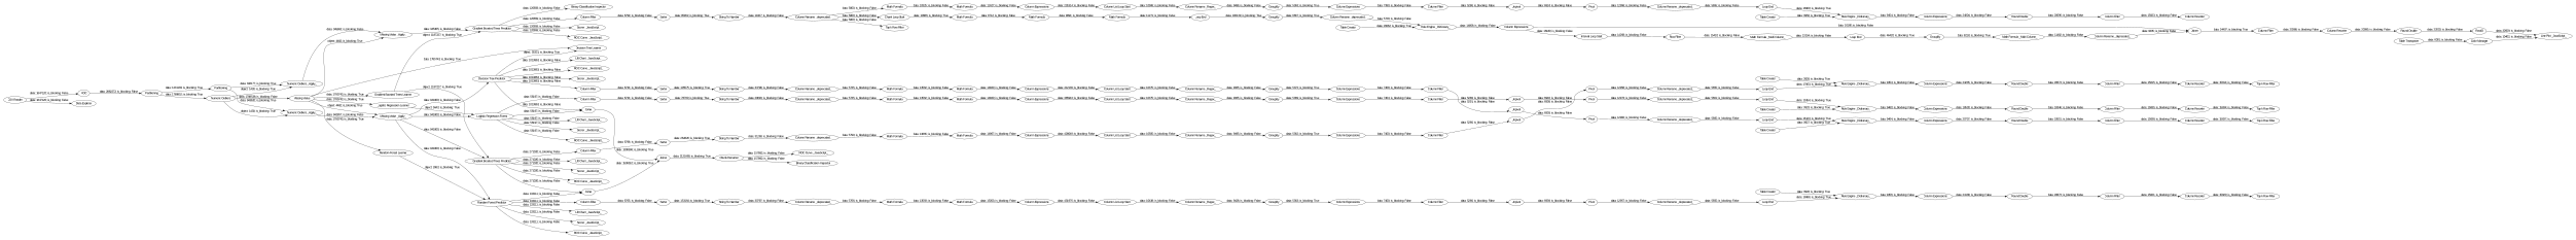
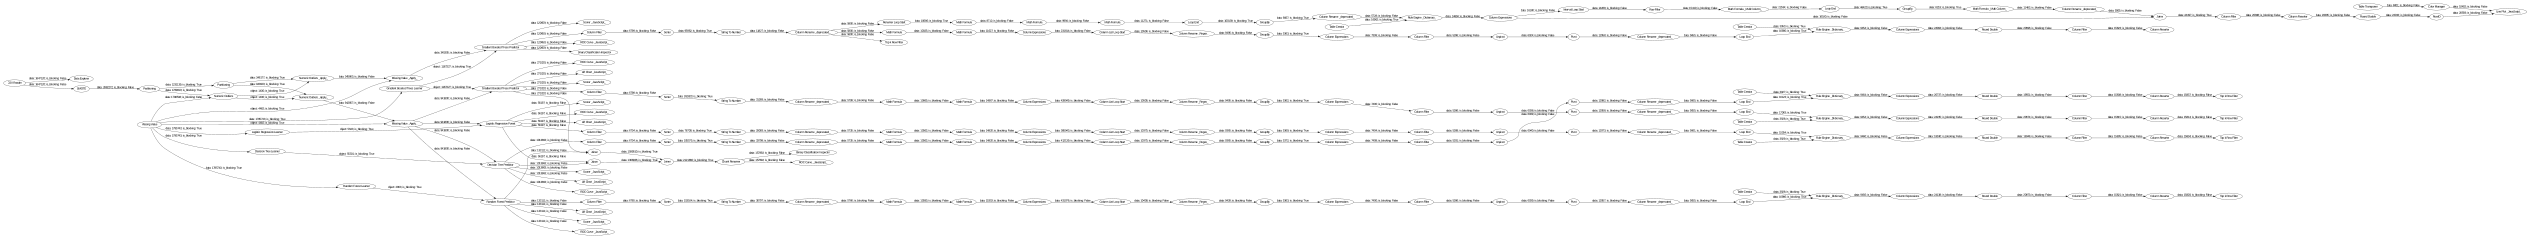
  digraph {
    fontname="Liberation Sans"
    rankdir=LR
    node [fontname="Liberation Sans"]
    edge [fontname="Liberation Sans"]
    n1 [label=GroupBy]
    n2 [label="Column Expressions"]
    n3 [label="Column Filter"]
    n4 [label="Round Double"]
    n5 [label="Column Filter"]
    n6 [label="Column Resorter"]
    n7 [label=Sorter]
    n8 [label="String To Number"]
    n9 [label="Column Rename _deprecated_"]
    n10 [label="Math Formula"]
    n11 [label="Math Formula"]
    n12 [label="Column Expressions"]
    n13 [label="Math Formula"]
    n14 [label="Column Expressions"]
    n15 [label="Column List Loop Start"]
    n16 [label="Column Filter"]
    n17 [label=Sorter]
    n18 [label="String To Number"]
    n19 [label="Column Rename _deprecated_"]
    n20 [label="Math Formula"]
    n21 [label="Math Formula"]
    n22 [label=Pivot]
    n23 [label="Column Rename _deprecated_"]
    n24 [label="Loop End"]
    n25 [label="Math Formula"]
    n26 [label="Math Formula"]
    n27 [label="Column Expressions"]
    n28 [label="Top k Row Filter"]
    n29 [label="Random Forest Learner"]
    n30 [label="Random Forest Predictor"]
    n31 [label="Column Filter"]
    n32 [label="Lift Chart _JavaScript_"]
    n33 [label="Scorer _JavaScript_"]
    n34 [label="ROC Curve _JavaScript_"]
    n35 [label=Joiner]
    n36 [label=GroupBy]
    n37 [label="Column Rename _deprecated_"]
    n38 [label="Rule Engine _Dictionary_"]
    n39 [label="Math Formula"]
    n40 [label="Math Formula"]
    n41 [label="Math Formula"]
    n42 [label="Column Rename _Regex_"]
    n43 [label=GroupBy]
    n44 [label="Column Expressions"]
    n45 [label="String To Number"]
    n46 [label="Column Rename _deprecated_"]
    n47 [label="Top k Row Filter"]
-   n48 [label="Chunk Loop Start"]
+   n48 [label="Renamer Loop Start"]
    n49 [label=Sorter]
    n50 [label="String To Number"]
    n51 [label="Top k Row Filter"]
    n52 [label="Binary Classification Inspector"]
    n53 [label="Round Double"]
    n54 [label=RowID]
    n55 [label="Line Plot _JavaScript_"]
    n56 [label="Column Rename _deprecated_"]
    n57 [label="Loop End"]
    n58 [label="Rule Engine _Dictionary_"]
    n59 [label="Interval Loop Start"]
    n60 [label="Row Filter"]
    n61 [label="Math Formula _Multi Column_"]
    n62 [label="Data Explorer"]
    n63 [label="Scorer _JavaScript_"]
    n64 [label="Numeric Outliers _Apply_"]
    n65 [label="Missing Value _Apply_"]
    n66 [label="Gradient Boosted Trees Predictor"]
    n67 [label="Column Rename _deprecated_"]
    n68 [label="Column Expressions"]
    n69 [label="Round Double"]
    n70 [label="Column Filter"]
    n71 [label="Column Filter"]
    n72 [label="ROC Curve _JavaScript_"]
    n73 [label="Binary Classification Inspector"]
    n74 [label=Sorter]
    n75 [label=GroupBy]
    n76 [label="Column Expressions"]
    n77 [label="Column Filter"]
    n78 [label="Decision Tree Learner"]
    n79 [label="Decision Tree Predictor"]
    n80 [label="ROC Curve _JavaScript_"]
    n81 [label=Joiner]
    n82 [label="Scorer _JavaScript_"]
    n83 [label="Column Filter"]
    n84 [label="Lift Chart _JavaScript_"]
    n85 [label="Numeric Outliers _Apply_"]
    n86 [label="Missing Value _Apply_"]
    n87 [label="Logistic Regression Forest"]
    n88 [label="Gradient Boosted Trees Predictor"]
    n89 [label=GroupBy]
    n90 [label="Column Expressions"]
    n91 [label="Column Filter"]
    n92 [label="Column Rename _deprecated_"]
    n93 [label="Loop End"]
    n94 [label="Rule Engine _Dictionary_"]
    n95 [label="Rule Engine _Dictionary_"]
    n96 [label="Column Expressions"]
    n97 [label="Round Double"]
    n98 [label="Column Resorter"]
    n99 [label="Column List Loop Start"]
    n100 [label="Column Filter"]
    n101 [label="Column Resorter"]
    n102 [label="String To Number"]
    n103 [label="Column Rename _deprecated_"]
    n104 [label="Math Formula"]
    n105 [label=GroupBy]
    n106 [label="Column Expressions"]
    n107 [label="Column Filter"]
    n108 [label=Joiner]
    n109 [label="Chunk Renamer"]
    n110 [label="ROC Curve _JavaScript_"]
    n111 [label="Column Rename _Regex_"]
    n112 [label="Scorer _JavaScript_"]
    n113 [label="Column Rename _Regex_"]
    n114 [label="Column List Loop Start"]
    n115 [label="Column Rename _Regex_"]
    n116 [label="ROC Curve _JavaScript_"]
    n117 [label="Table Creator"]
    n118 [label="Rule Engine _Dictionary_"]
    n119 [label="Column Expressions"]
    n120 [label="Loop End"]
    n121 [label=GroupBy]
    n122 [label="Math Formula _Multi Column_"]
    n123 [label=Partitioning]
    n124 [label="Numeric Outliers"]
    n125 [label=Partitioning]
    n126 [label="Missing Value"]
    n127 [label="Gradient Boosted Trees Learner"]
    n128 [label="Logistic Regression Learner"]
    n129 [label="Column List Loop Start"]
    n130 [label="Column Rename _Regex_"]
    n131 [label="Color Manager"]
    n132 [label="Rule Engine _Dictionary_"]
    n133 [label="Column Expressions"]
    n134 [label="Loop End"]
    n135 [label="Column Expressions"]
    n136 [label="Column List Loop Start"]
    n137 [label="Math Formula"]
    n138 [label="Math Formula"]
    n139 [label=Unpivot]
    n140 [label=Joiner]
    n141 [label="Column Filter"]
    n142 [label="ROC Curve _JavaScript_"]
    n143 [label=Pivot]
    n144 [label="Column Rename _deprecated_"]
    n145 [label="Loop End"]
    n146 [label=Unpivot]
    n147 [label=Pivot]
    n148 [label="Lift Chart _JavaScript_"]
    n149 [label="Top k Row Filter"]
    n150 [label=Sorter]
    n151 [label="Table Creator"]
    n152 [label=Unpivot]
    n153 [label=Pivot]
    n154 [label="Column Filter"]
    n155 [label="Column Expressions"]
    n156 [label="Table Creator"]
    n157 [label="Column Filter"]
    n158 [label="Column Resorter"]
    n159 [label="Lift Chart _JavaScript_"]
    n160 [label="Scorer _JavaScript_"]
    n161 [label="Table Creator"]
    n162 [label="Column Expressions"]
    n163 [label=Unpivot]
    n164 [label=Pivot]
    n165 [label="Table Creator"]
    n166 [label="Column Resorter"]
    n167 [label="Column Rename _deprecated_"]
    n168 [label="Loop End"]
    n169 [label="Round Double"]
    n170 [label="Column Filter"]
    n171 [label="Column Resorter"]
    n172 [label="Top k Row Filter"]
    n173 [label="Column Expressions"]
    n174 [label="Column Filter"]
    n175 [label="Column Rename _deprecated_"]
    n176 [label="Table Transposer"]
    n177 [label=Unpivot]
    n178 [label="Round Double"]
    n179 [label="Table Creator"]
    n180 [label="CSV Reader"]
-   n181 [label=ROC]
+   n181 [label=SMOTE]
    n1 -> n2 [label="data: 5363; is_blocking: True"]
    n2 -> n3 [label="data: 7399; is_blocking: False"]
    n3 -> n163 [label="data: 5286; is_blocking: False"]
    n4 -> n5 [label="data: 20674; is_blocking: False"]
    n5 -> n6 [label="data: 15815; is_blocking: False"]
    n6 -> n28 [label="data: 15814; is_blocking: False"]
    n7 -> n8 [label="data: 262820; is_blocking: True"]
    n8 -> n9 [label="data: 31269; is_blocking: False"]
    n9 -> n137 [label="data: 5799; is_blocking: False"]
    n10 -> n11 [label="data: 10325; is_blocking: False"]
    n11 -> n12 [label="data: 11627; is_blocking: False"]
    n12 -> n129 [label="data: 231814; is_blocking: False"]
    n13 -> n14 [label="data: 14820; is_blocking: False"]
    n14 -> n15 [label="data: 412139; is_blocking: False"]
    n15 -> n113 [label="data: 10375; is_blocking: False"]
    n16 -> n17 [label="data: 6734; is_blocking: False"]
    n17 -> n18 [label="data: 78700; is_blocking: True"]
    n18 -> n19 [label="data: 29093; is_blocking: False"]
    n19 -> n20 [label="data: 5735; is_blocking: False"]
    n20 -> n21 [label="data: 13562; is_blocking: False"]
    n21 -> n135 [label="data: 14820; is_blocking: False"]
    n22 -> n23 [label="data: 12958; is_blocking: False"]
    n23 -> n24 [label="data: 5655; is_blocking: False"]
    n24 -> n132 [label="data: 17063; is_blocking: True"]
    n25 -> n26 [label="data: 13593; is_blocking: False"]
    n26 -> n27 [label="data: 15353; is_blocking: False"]
    n27 -> n99 [label="data: 431976; is_blocking: False"]
    n29 -> n30 [label="object: 2863; is_blocking: True"]
    n30 -> n31 [label="data: 133111; is_blocking: False"]
    n30 -> n32 [label="data: 133111; is_blocking: False"]
    n30 -> n33 [label="data: 133111; is_blocking: False"]
    n30 -> n34 [label="data: 133111; is_blocking: False"]
    n30 -> n35 [label="data: 133111; is_blocking: False"]
    n31 -> n49 [label="data: 6765; is_blocking: False"]
    n35 -> n108 [label="data: 1599510; is_blocking: True"]
    n36 -> n37 [label="data: 6667; is_blocking: True"]
    n37 -> n38 [label="data: 5728; is_blocking: False"]
    n38 -> n173 [label="data: 14858; is_blocking: False"]
    n39 -> n40 [label="data: 8712; is_blocking: False"]
    n40 -> n41 [label="data: 9994; is_blocking: False"]
    n41 -> n134 [label="data: 11271; is_blocking: False"]
    n42 -> n43 [label="data: 9365; is_blocking: False"]
    n43 -> n44 [label="data: 5369; is_blocking: True"]
    n44 -> n174 [label="data: 7404; is_blocking: False"]
    n45 -> n46 [label="data: 11827; is_blocking: False"]
    n46 -> n10 [label="data: 5800; is_blocking: False"]
    n46 -> n47 [label="data: 5800; is_blocking: False"]
    n46 -> n48 [label="data: 5800; is_blocking: False"]
    n48 -> n39 [label="data: 10686; is_blocking: True"]
    n49 -> n50 [label="data: 153164; is_blocking: True"]
    n50 -> n67 [label="data: 30797; is_blocking: False"]
    n53 -> n54 [label="data: 22033; is_blocking: False"]
    n54 -> n55 [label="data: 20559; is_blocking: False"]
    n56 -> n57 [label="data: 5655; is_blocking: False"]
    n57 -> n58 [label="data: 16900; is_blocking: True"]
    n58 -> n162 [label="data: 9454; is_blocking: False"]
    n59 -> n60 [label="data: 14268; is_blocking: False"]
    n60 -> n61 [label="data: 15410; is_blocking: False"]
    n61 -> n120 [label="data: 22534; is_blocking: False"]
    n64 -> n65 [label="data: 345863; is_blocking: False"]
    n65 -> n66 [label="data: 345305; is_blocking: False"]
    n66 -> n63 [label="data: 120659; is_blocking: False"]
    n66 -> n71 [label="data: 120659; is_blocking: False"]
    n66 -> n72 [label="data: 120659; is_blocking: False"]
    n66 -> n73 [label="data: 120659; is_blocking: False"]
    n67 -> n25 [label="data: 5766; is_blocking: False"]
    n68 -> n69 [label="data: 18530; is_blocking: False"]
    n69 -> n70 [label="data: 18346; is_blocking: False"]
    n70 -> n166 [label="data: 15835; is_blocking: False"]
    n71 -> n74 [label="data: 6799; is_blocking: False"]
    n74 -> n45 [label="data: 95962; is_blocking: True"]
    n75 -> n76 [label="data: 5363; is_blocking: True"]
    n76 -> n77 [label="data: 7400; is_blocking: False"]
    n77 -> n152 [label="data: 5286; is_blocking: False"]
-   n79 -> n78 [label="object: 55331; is_blocking: True"]
+   n78 -> n79 [label="object: 55331; is_blocking: True"]
    n79 -> n80 [label="data: 1013863; is_blocking: False"]
    n79 -> n81 [label="data: 1013863; is_blocking: False"]
    n79 -> n82 [label="data: 1013863; is_blocking: False"]
    n79 -> n83 [label="data: 1013863; is_blocking: False"]
    n79 -> n84 [label="data: 1013863; is_blocking: False"]
    n81 -> n108 [label="data: 1308936; is_blocking: True"]
    n83 -> n150 [label="data: 6734; is_blocking: False"]
    n85 -> n86 [label="data: 942857; is_blocking: False"]
    n86 -> n30 [label="data: 941800; is_blocking: False"]
    n86 -> n79 [label="data: 941800; is_blocking: False"]
    n86 -> n87 [label="data: 941800; is_blocking: False"]
    n86 -> n88 [label="data: 941800; is_blocking: False"]
    n87 -> n16 [label="data: 56197; is_blocking: False"]
    n87 -> n81 [label="data: 56197; is_blocking: False"]
    n87 -> n112 [label="data: 56197; is_blocking: False"]
    n87 -> n142 [label="data: 56197; is_blocking: False"]
    n87 -> n148 [label="data: 56197; is_blocking: False"]
    n88 -> n35 [label="data: 271020; is_blocking: False"]
    n88 -> n116 [label="data: 271020; is_blocking: False"]
    n88 -> n154 [label="data: 271020; is_blocking: False"]
    n88 -> n159 [label="data: 271020; is_blocking: False"]
    n88 -> n160 [label="data: 271020; is_blocking: False"]
    n89 -> n90 [label="data: 5372; is_blocking: True"]
    n90 -> n91 [label="data: 7408; is_blocking: False"]
    n91 -> n177 [label="data: 5291; is_blocking: False"]
    n92 -> n93 [label="data: 5661; is_blocking: False"]
    n93 -> n94 [label="data: 15354; is_blocking: True"]
    n94 -> n68 [label="data: 9460; is_blocking: False"]
    n95 -> n96 [label="data: 9464; is_blocking: False"]
    n96 -> n97 [label="data: 20737; is_blocking: False"]
    n97 -> n100 [label="data: 19551; is_blocking: False"]
    n98 -> n53 [label="data: 20385; is_blocking: False"]
    n99 -> n111 [label="data: 10438; is_blocking: False"]
    n100 -> n101 [label="data: 15838; is_blocking: False"]
    n101 -> n51 [label="data: 15837; is_blocking: False"]
    n102 -> n103 [label="data: 33798; is_blocking: False"]
    n103 -> n104 [label="data: 5735; is_blocking: False"]
    n104 -> n13 [label="data: 13562; is_blocking: False"]
    n105 -> n106 [label="data: 5362; is_blocking: True"]
    n106 -> n107 [label="data: 7400; is_blocking: False"]
    n107 -> n139 [label="data: 5286; is_blocking: False"]
    n108 -> n109 [label="data: 2121860; is_blocking: True"]
    n109 -> n52 [label="data: 157892; is_blocking: False"]
    n109 -> n110 [label="data: 157892; is_blocking: False"]
    n111 -> n75 [label="data: 9428; is_blocking: False"]
    n113 -> n89 [label="data: 9365; is_blocking: False"]
    n114 -> n115 [label="data: 10505; is_blocking: False"]
    n115 -> n105 [label="data: 9495; is_blocking: False"]
    n117 -> n118 [label="data: 3928; is_blocking: True"]
    n118 -> n119 [label="data: 9456; is_blocking: False"]
    n119 -> n169 [label="data: 24138; is_blocking: False"]
    n120 -> n121 [label="data: 46420; is_blocking: True"]
    n121 -> n122 [label="data: 8218; is_blocking: True"]
    n122 -> n175 [label="data: 11482; is_blocking: False"]
    n123 -> n124 [label="data: 1789810; is_blocking: True"]
    n123 -> n125 [label="data: 1231139; is_blocking: True"]
    n124 -> n64 [label="object: 1430; is_blocking: True"]
    n124 -> n85 [label="object: 1430; is_blocking: True"]
-   n124 -> n126 [label="data: 1788538; is_blocking: False"]
+   n126 -> n124 [label="data: 1788538; is_blocking: False"]
    n125 -> n64 [label="data: 346177; is_blocking: True"]
    n125 -> n85 [label="data: 943620; is_blocking: True"]
    n126 -> n29 [label="data: 1785743; is_blocking: True"]
    n126 -> n65 [label="object: 4482; is_blocking: True"]
    n126 -> n78 [label="data: 1785743; is_blocking: True"]
    n126 -> n86 [label="object: 4482; is_blocking: True"]
    n126 -> n127 [label="data: 1785743; is_blocking: True"]
    n126 -> n128 [label="data: 1785743; is_blocking: True"]
    n127 -> n66 [label="object: 1187227; is_blocking: True"]
    n127 -> n88 [label="object: 1187227; is_blocking: True"]
    n128 -> n87 [label="object: 5643; is_blocking: True"]
    n129 -> n130 [label="data: 10506; is_blocking: False"]
    n130 -> n1 [label="data: 9496; is_blocking: False"]
    n131 -> n55 [label="data: 10402; is_blocking: False"]
    n132 -> n133 [label="data: 9454; is_blocking: False"]
    n133 -> n4 [label="data: 24235; is_blocking: False"]
    n134 -> n36 [label="data: 100139; is_blocking: True"]
    n135 -> n136 [label="data: 385943; is_blocking: False"]
    n136 -> n42 [label="data: 10375; is_blocking: False"]
    n137 -> n138 [label="data: 13665; is_blocking: False"]
    n138 -> n155 [label="data: 14967; is_blocking: False"]
    n139 -> n22 [label="data: 6938; is_blocking: False"]
    n140 -> n141 [label="data: 24497; is_blocking: True"]
    n141 -> n98 [label="data: 20388; is_blocking: False"]
    n143 -> n144 [label="data: 12982; is_blocking: False"]
    n144 -> n145 [label="data: 5665; is_blocking: False"]
    n145 -> n95 [label="data: 16123; is_blocking: True"]
    n146 -> n147 [label="data: 6940; is_blocking: False"]
    n147 -> n92 [label="data: 12973; is_blocking: False"]
    n150 -> n102 [label="data: 105575; is_blocking: True"]
    n151 -> n95 [label="data: 3927; is_blocking: True"]
    n152 -> n153 [label="data: 6939; is_blocking: False"]
    n153 -> n167 [label="data: 12957; is_blocking: False"]
    n154 -> n7 [label="data: 6798; is_blocking: False"]
    n155 -> n114 [label="data: 428049; is_blocking: False"]
    n156 -> n132 [label="data: 3928; is_blocking: True"]
    n157 -> n158 [label="data: 15823; is_blocking: False"]
    n161 -> n58 [label="data: 3950; is_blocking: True"]
    n162 -> n178 [label="data: 24004; is_blocking: False"]
    n163 -> n164 [label="data: 6924; is_blocking: False"]
    n164 -> n56 [label="data: 12958; is_blocking: False"]
    n165 -> n94 [label="data: 3929; is_blocking: True"]
    n166 -> n149 [label="data: 15834; is_blocking: False"]
    n167 -> n168 [label="data: 5655; is_blocking: False"]
    n168 -> n118 [label="data: 16986; is_blocking: True"]
    n169 -> n170 [label="data: 20873; is_blocking: False"]
    n170 -> n171 [label="data: 15821; is_blocking: False"]
    n171 -> n172 [label="data: 15820; is_blocking: False"]
    n173 -> n59 [label="data: 16180; is_blocking: False"]
    n173 -> n140 [label="data: 16180; is_blocking: False"]
    n174 -> n146 [label="data: 5289; is_blocking: False"]
    n175 -> n140 [label="data: 9305; is_blocking: False"]
    n176 -> n131 [label="data: 6001; is_blocking: False"]
    n177 -> n143 [label="data: 6939; is_blocking: False"]
    n178 -> n157 [label="data: 20696; is_blocking: False"]
    n179 -> n38 [label="data: 16962; is_blocking: True"]
    n180 -> n62 [label="data: 1647120; is_blocking: False"]
    n180 -> n181 [label="data: 1647120; is_blocking: False"]
    n181 -> n123 [label="data: 2882272; is_blocking: False"]
  }
